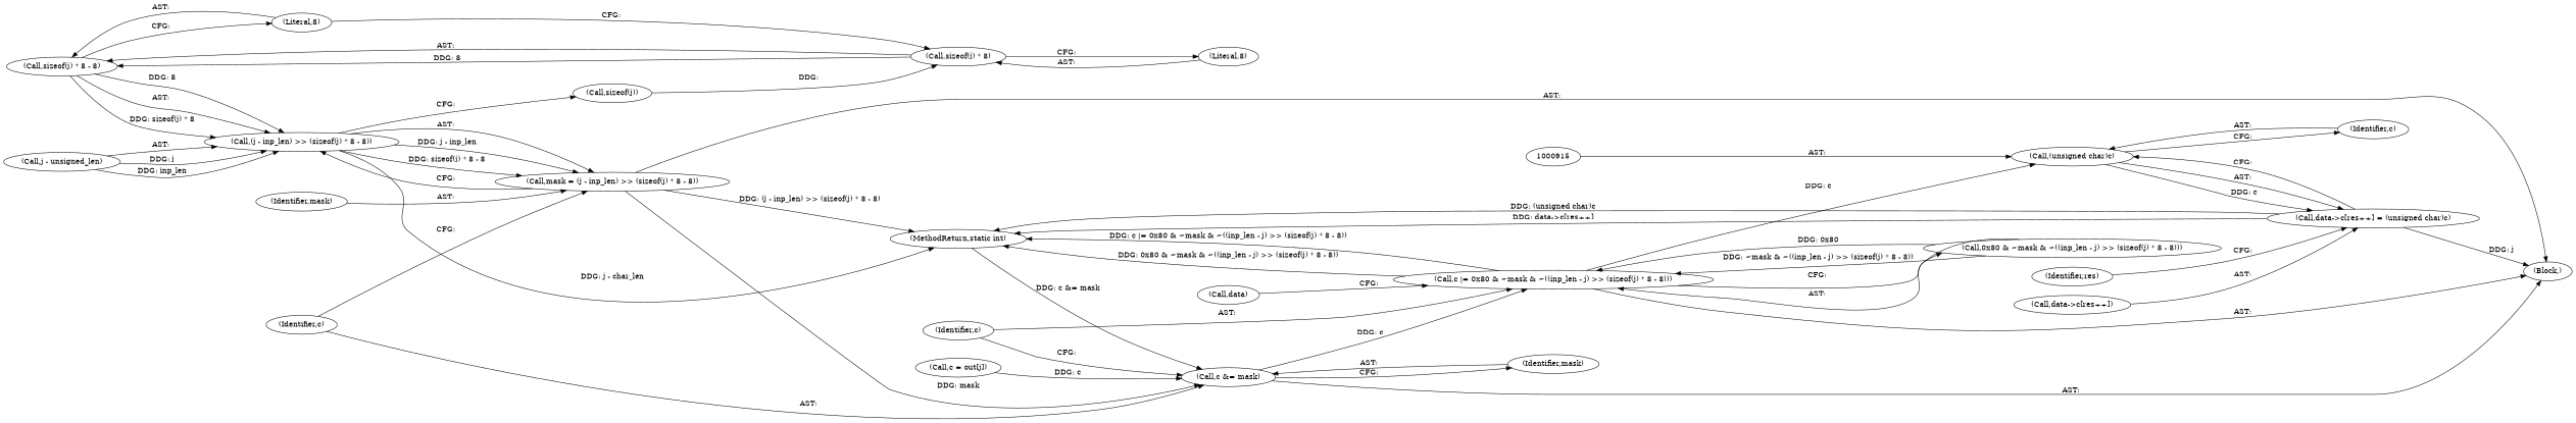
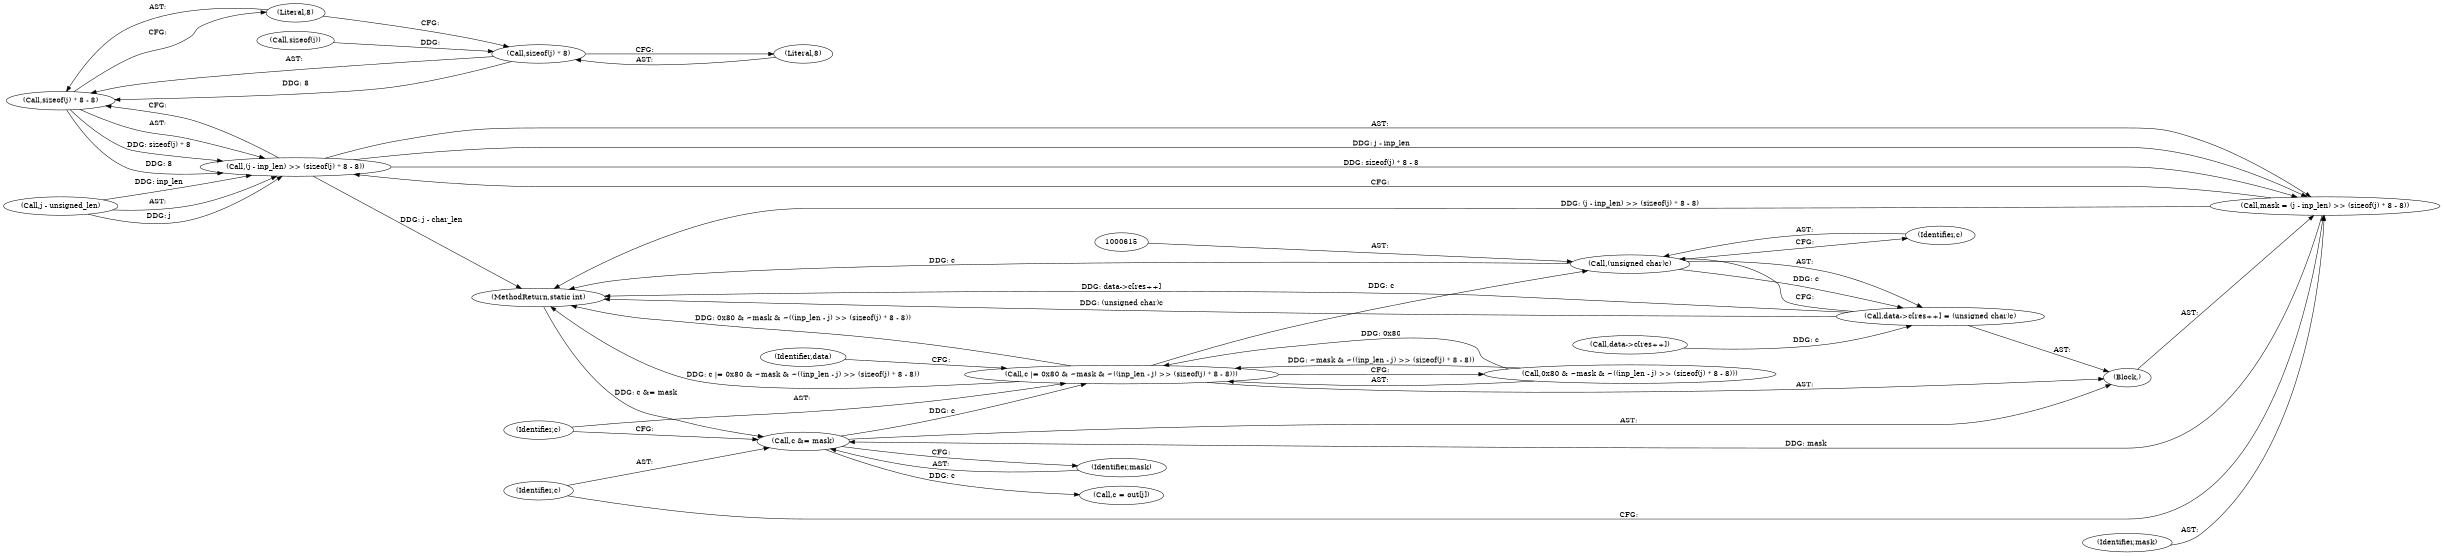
  digraph {
    rankdir=LR
    n1 [label="(Call,sizeof(j) * 8 - 8)"]
    n2 [label="(Call,(j - inp_len) >> (sizeof(j) * 8 - 8))"]
    n3 [label="(Literal,8)"]
    n4 [label="(Call,mask = (j - inp_len) >> (sizeof(j) * 8 - 8))"]
    n5 [label="(MethodReturn,static int)"]
    n6 [label="(Call,sizeof(j) * 8)"]
    n7 [label="(Literal,8)"]
    n8 [label="(Call,c &= mask)"]
    n9 [label="(Block,)"]
    n10 [label="(Call,c |= 0x80 & ~mask & ~((inp_len - j) >> (sizeof(j) * 8 - 8)))"]
    n11 [label="(Identifier,mask)"]
    n12 [label="(Call,(unsigned char)c)"]
    n13 [label="(Call,0x80 & ~mask & ~((inp_len - j) >> (sizeof(j) * 8 - 8)))"]
    n14 [label="(Call,data->c[res++] = (unsigned char)c)"]
    n15 [label="(Identifier,c)"]
    n16 [label="(Identifier,mask)"]
    n17 [label="(Call,sizeof(j))"]
    n18 [label="(Identifier,c)"]
-   n19 [label="(Call,data)"]
+   n19 [label="(Identifier,data)"]
    n20 [label="(Identifier,c)"]
    n21 [label="(Call,j - unsigned_len)"]
-   n22 [label="(Identifier,res)"]
    n23 [label="(Call,c = out[j])"]
    n24 [label="(Call,data->c[res++])"]
-   1000915
+   1000915 [label=1000615]
    n1 -> n2 [label="AST: "]
    n1 -> n2 [label="DDG: sizeof(j) * 8"]
    n1 -> n2 [label="DDG: 8"]
    n1 -> n3 [label="CFG: "]
-   n2 -> n17 [label="CFG: "]
+   n2 -> n1 [label="CFG: "]
    n2 -> n4 [label="AST: "]
    n2 -> n4 [label="DDG: j - inp_len"]
    n2 -> n4 [label="DDG: sizeof(j) * 8 - 8"]
    n2 -> n5 [label="DDG: j - char_len"]
    n3 -> n1 [label="AST: "]
    n3 -> n6 [label="CFG: "]
    n4 -> n2 [label="CFG: "]
    n4 -> n5 [label="DDG: (j - inp_len) >> (sizeof(j) * 8 - 8)"]
    n4 -> n8 [label="DDG: mask"]
-   n4 -> n9 [label="AST: "]
+   n9 -> n4 [label="AST: "]
    n5 -> n8 [label="DDG: c &= mask"]
    n6 -> n1 [label="AST: "]
    n6 -> n1 [label="DDG: 8"]
    n6 -> n7 [label="CFG: "]
    n7 -> n6 [label="AST: "]
    n8 -> n9 [label="AST: "]
    n8 -> n10 [label="DDG: c"]
    n8 -> n11 [label="CFG: "]
    n10 -> n5 [label="DDG: 0x80 & ~mask & ~((inp_len - j) >> (sizeof(j) * 8 - 8))"]
    n10 -> n5 [label="DDG: c |= 0x80 & ~mask & ~((inp_len - j) >> (sizeof(j) * 8 - 8))"]
    n10 -> n9 [label="AST: "]
    n10 -> n12 [label="DDG: c"]
    n10 -> n13 [label="CFG: "]
    n11 -> n8 [label="AST: "]
+   n12 -> n5 [label="DDG: c"]
    n12 -> n14 [label="AST: "]
    n12 -> n14 [label="DDG: c"]
    n12 -> n15 [label="CFG: "]
    n13 -> n10 [label="AST: "]
    n13 -> n10 [label="DDG: 0x80"]
    n13 -> n10 [label="DDG: ~mask & ~((inp_len - j) >> (sizeof(j) * 8 - 8))"]
    n14 -> n5 [label="DDG: data->c[res++]"]
    n14 -> n5 [label="DDG: (unsigned char)c"]
-   n14 -> n9 [label="DDG: j"]
+   n14 -> n9 [label="AST: "]
    n14 -> n12 [label="CFG: "]
    n15 -> n12 [label="AST: "]
    n16 -> n4 [label="AST: "]
    n17 -> n6 [label="DDG: "]
    n18 -> n8 [label="CFG: "]
    n18 -> n10 [label="AST: "]
    n19 -> n10 [label="CFG: "]
    n20 -> n4 [label="CFG: "]
    n20 -> n8 [label="AST: "]
    n21 -> n2 [label="AST: "]
    n21 -> n2 [label="DDG: j"]
    n21 -> n2 [label="DDG: inp_len"]
-   n22 -> n14 [label="CFG: "]
-   n23 -> n8 [label="DDG: c"]
-   n24 -> n14 [label="AST: "]
+   n8 -> n23 [label="DDG: c"]
+   n24 -> n14 [label="DDG: c"]
    1000915 -> n12 [label="AST: "]
  }
